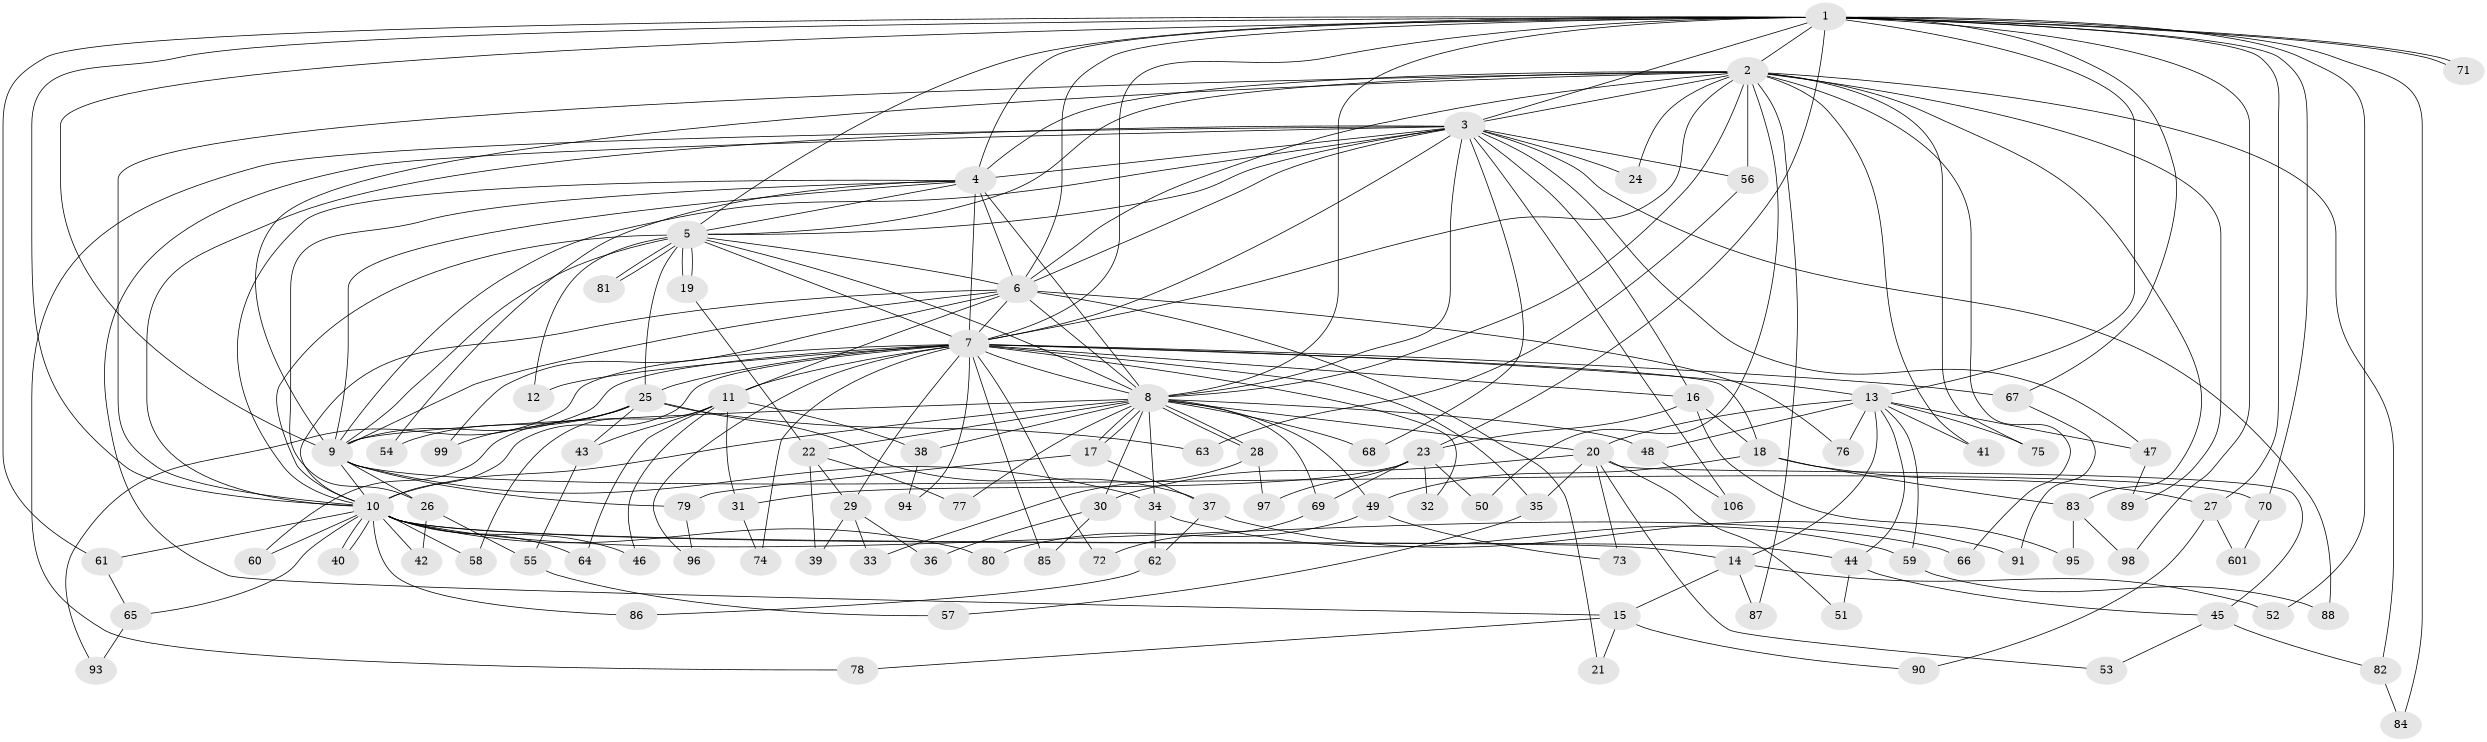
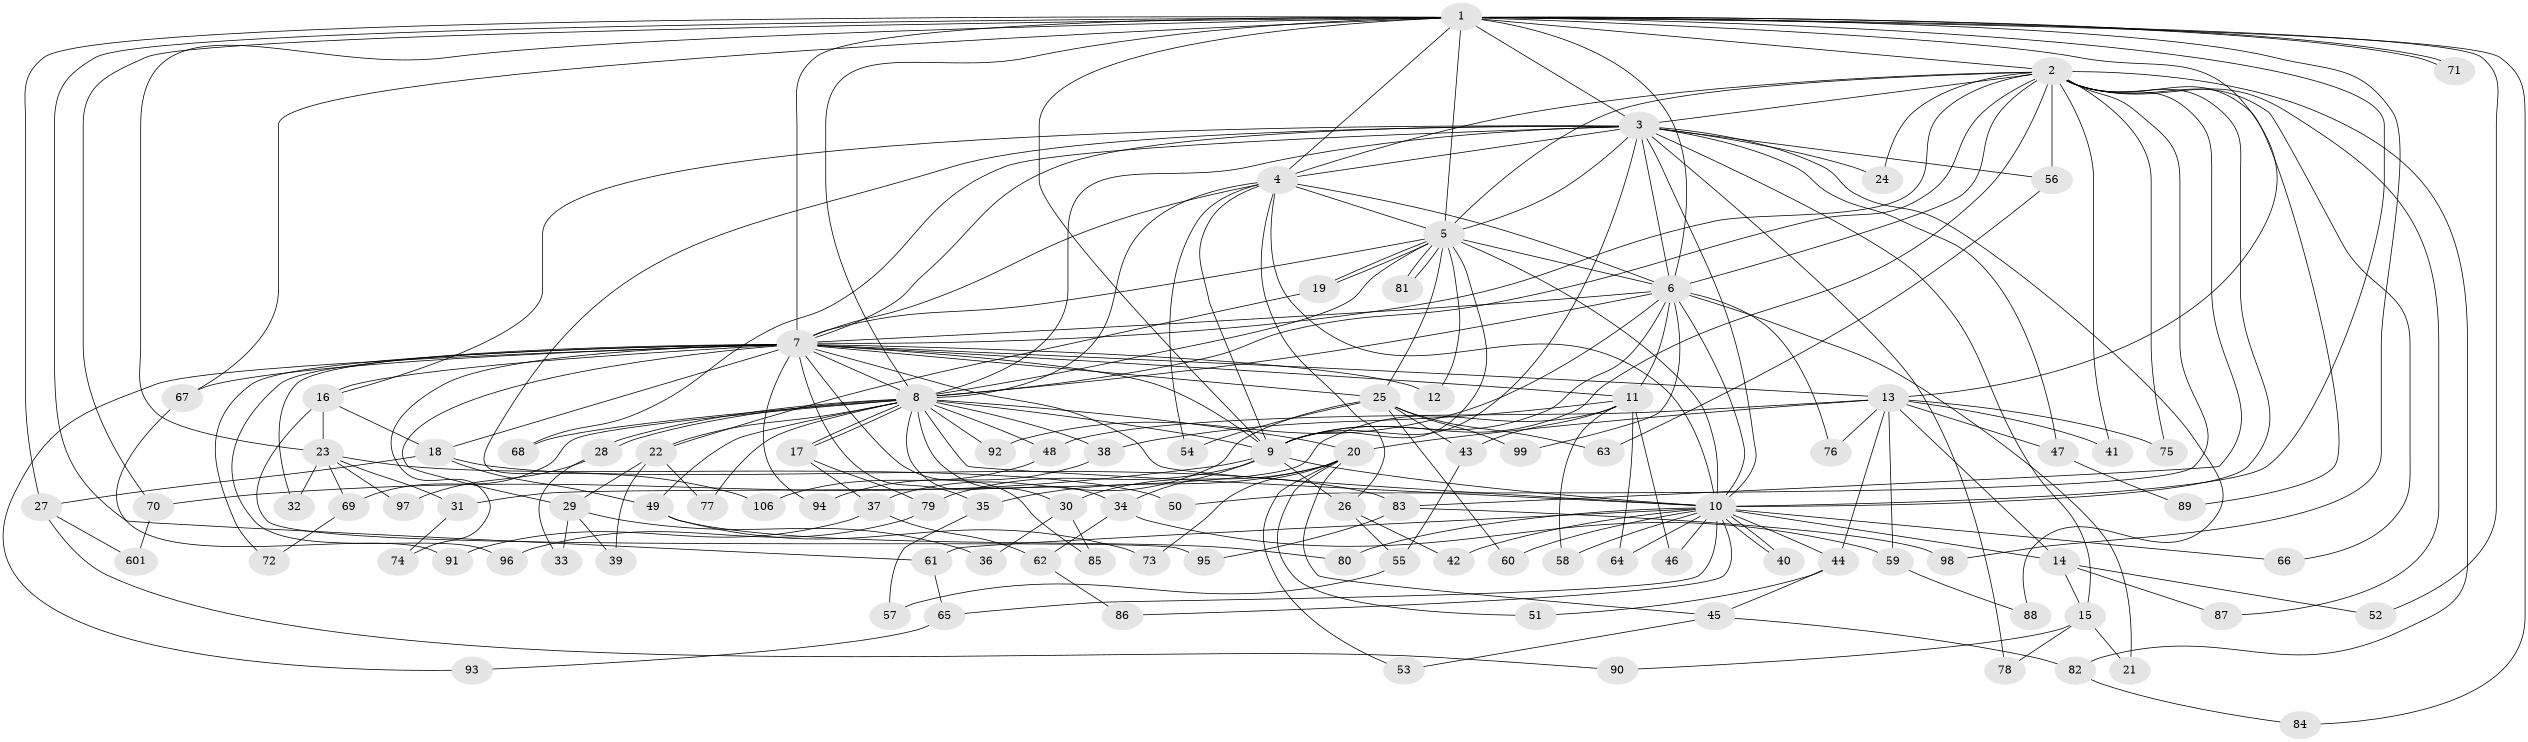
  graph {
    node [color=gray90 style=filled]
    1
    2
    3
    4
    5
    6
    7
    8
    9
    10
    13
    23
    27
    52
    61
    67
    70
    71
    84
    98
    24
    41
    50
    56
    66
    75
    82
    83
    87
    89
    15
    16
    47
    68
    78
    88
    n37 [label=106]
    26
    54
    12
    19
    25
    81
    11
    21
    76
+   92
    99
    18
    29
    32
    35
    72
    74
    85
    93
    94
    96
    17
    20
    22
    28
    30
    34
    38
    48
    49
    69
    77
    79
    14
    40
    42
    44
    46
    58
    60
    64
    65
    80
    86
    59
    31
    97
    90
    n86 [label=601]
    91
    63
    95
    55
    43
    37
    39
    33
    36
    57
    45
    51
    53
    73
    62
    1 -- 2
    1 -- 3
    1 -- 4
    1 -- 5
    1 -- 6
    1 -- 7
    1 -- 8
    1 -- 9
    1 -- 10
    1 -- 13
    1 -- 23
    1 -- 27
    1 -- 52
    1 -- 61
    1 -- 67
    1 -- 70
    1 -- 71
    1 -- 71
    1 -- 84
    1 -- 98
    2 -- 3
    2 -- 4
    2 -- 5
    2 -- 6
    2 -- 7
    2 -- 8
    2 -- 9
    2 -- 10
    2 -- 24
    2 -- 41
    2 -- 50
    2 -- 56
    2 -- 66
    2 -- 75
    2 -- 82
    2 -- 83
    2 -- 87
    2 -- 89
    3 -- 4
    3 -- 5
    3 -- 6
    3 -- 7
    3 -- 8
    3 -- 9
    3 -- 10
    3 -- 24
    3 -- 56
    3 -- 15
    3 -- 16
    3 -- 47
    3 -- 68
    3 -- 78
    3 -- 88
    3 -- n37
    4 -- 5
    4 -- 6
    4 -- 7
    4 -- 8
    4 -- 9
    4 -- 10
    4 -- 26
    4 -- 54
    5 -- 6
    5 -- 7
    5 -- 8
    5 -- 9
    5 -- 10
    5 -- 12
    5 -- 19
    5 -- 19
    5 -- 25
    5 -- 81
    5 -- 81
    6 -- 7
    6 -- 8
    6 -- 9
    6 -- 10
    6 -- 11
    6 -- 21
    6 -- 76
+   6 -- 92
    6 -- 99
    7 -- 8
    7 -- 9
    7 -- 10
    7 -- 13
    7 -- 67
    7 -- 16
    7 -- 12
    7 -- 25
    7 -- 11
    7 -- 18
    7 -- 29
    7 -- 32
    7 -- 35
    7 -- 72
    7 -- 74
    7 -- 85
    7 -- 93
    7 -- 94
    7 -- 96
    8 -- 9
    8 -- 10
    8 -- 68
+   8 -- 92
    8 -- 17
    8 -- 17
    8 -- 20
    8 -- 22
    8 -- 28
    8 -- 28
    8 -- 30
    8 -- 34
    8 -- 38
    8 -- 48
    8 -- 49
    8 -- 69
    8 -- 77
    9 -- 10
    9 -- 70
    9 -- 26
    9 -- 34
    9 -- 79
    10 -- 61
    10 -- 66
    10 -- 14
    10 -- 40
    10 -- 40
    10 -- 42
    10 -- 44
    10 -- 46
    10 -- 58
    10 -- 60
    10 -- 64
    10 -- 65
    10 -- 80
    10 -- 86
    13 -- 41
    13 -- 75
    13 -- 47
    13 -- 76
    13 -- 20
    13 -- 48
    13 -- 14
    13 -- 44
    13 -- 59
    23 -- 50
    23 -- 32
    23 -- 69
    23 -- 31
    23 -- 97
    27 -- 90
    27 -- n86
    61 -- 65
    67 -- 91
    70 -- n86
    56 -- 63
    82 -- 84
    83 -- 98
    83 -- 95
    15 -- 78
    15 -- 21
    15 -- 90
    16 -- 23
    16 -- 18
    16 -- 95
    47 -- 89
    26 -- 42
    26 -- 55
    19 -- 22
    25 -- 54
    25 -- 99
    25 -- 60
    25 -- 63
    25 -- 43
    25 -- 37
    11 -- 38
    11 -- 46
    11 -- 58
    11 -- 64
    11 -- 31
    11 -- 43
    18 -- 27
    18 -- 83
    18 -- 49
    29 -- 39
    29 -- 33
    29 -- 36
    35 -- 57
    17 -- 79
    17 -- 37
    20 -- 35
    20 -- 30
    20 -- 45
    20 -- 51
    20 -- 53
    20 -- 73
    22 -- 29
    22 -- 77
    22 -- 39
    28 -- 97
    28 -- 33
    30 -- 85
    30 -- 36
    34 -- 59
    34 -- 62
    38 -- 94
    48 -- n37
    49 -- 80
    49 -- 73
    69 -- 72
    79 -- 96
    14 -- 52
    14 -- 87
    14 -- 15
    44 -- 45
    44 -- 51
    65 -- 93
    59 -- 88
    31 -- 74
    55 -- 57
    43 -- 55
    37 -- 91
    37 -- 62
    45 -- 82
    45 -- 53
    62 -- 86
  }
